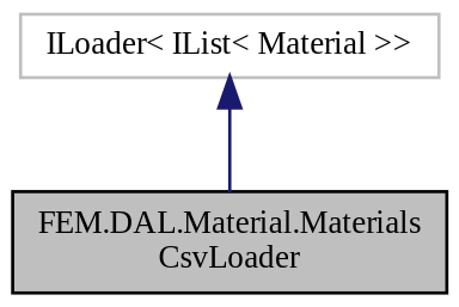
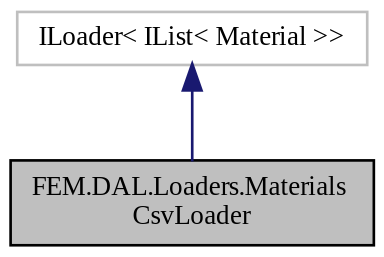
  digraph {
    fontname="Liberation Serif"
    node [fontname="Liberation Serif" fontsize=10 shape=record style=filled]
-   n1 [color=black fillcolor=grey75 fontcolor=black height=0.2 label="FEM.DAL.Material.Materials\lCsvLoader" width=0.4]
+   n1 [color=black fillcolor=grey75 fontcolor=black height=0.2 label="FEM.DAL.Loaders.Materials\lCsvLoader" width=0.4]
    n2 [color=grey75 fillcolor=white height=0.2 label="ILoader\< IList\< Material \>\>" width=0.4]
    n2 -> n1 [color=midnightblue dir=back fontname="Liberation Serif" fontsize=10 labelfontname=Helvetica labelfontsize=10 style=solid]
  }
